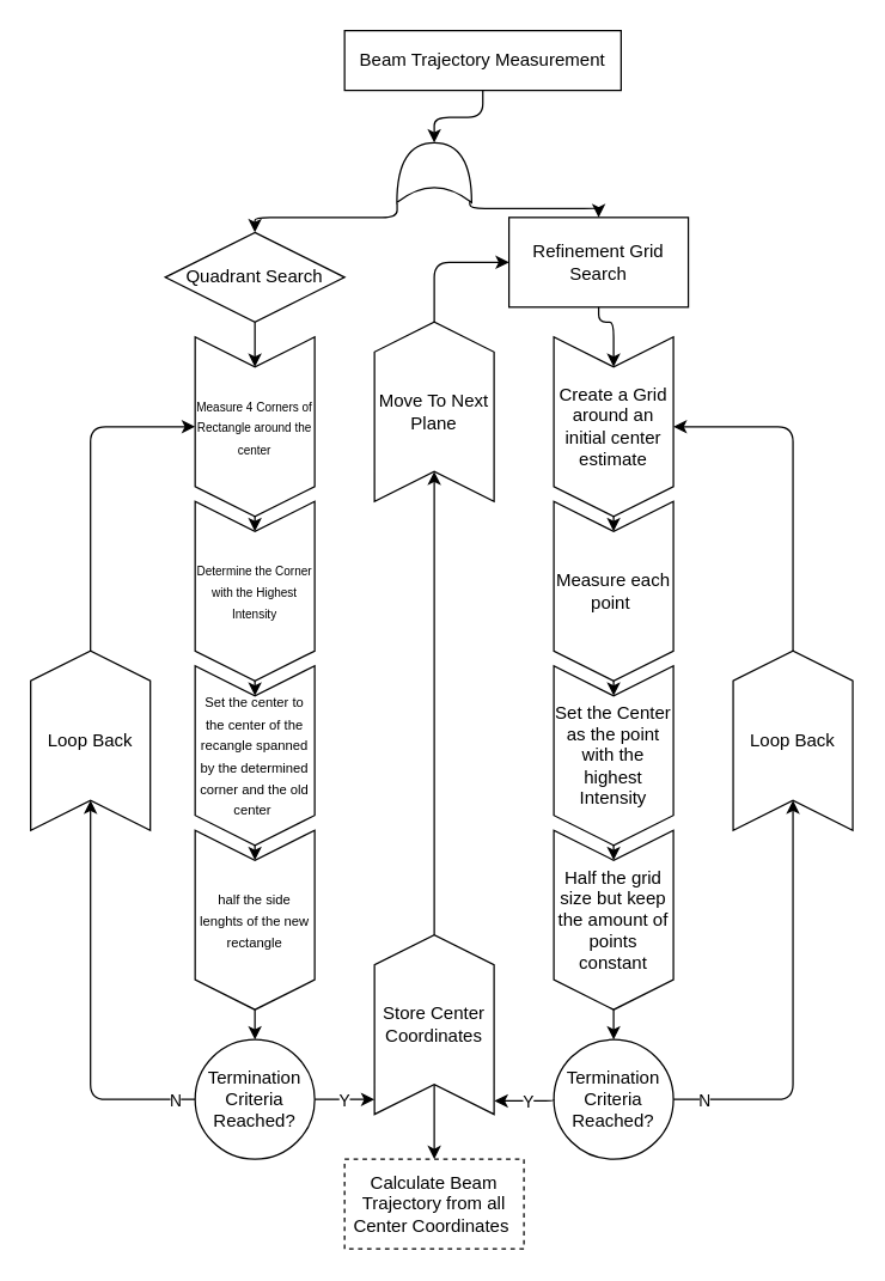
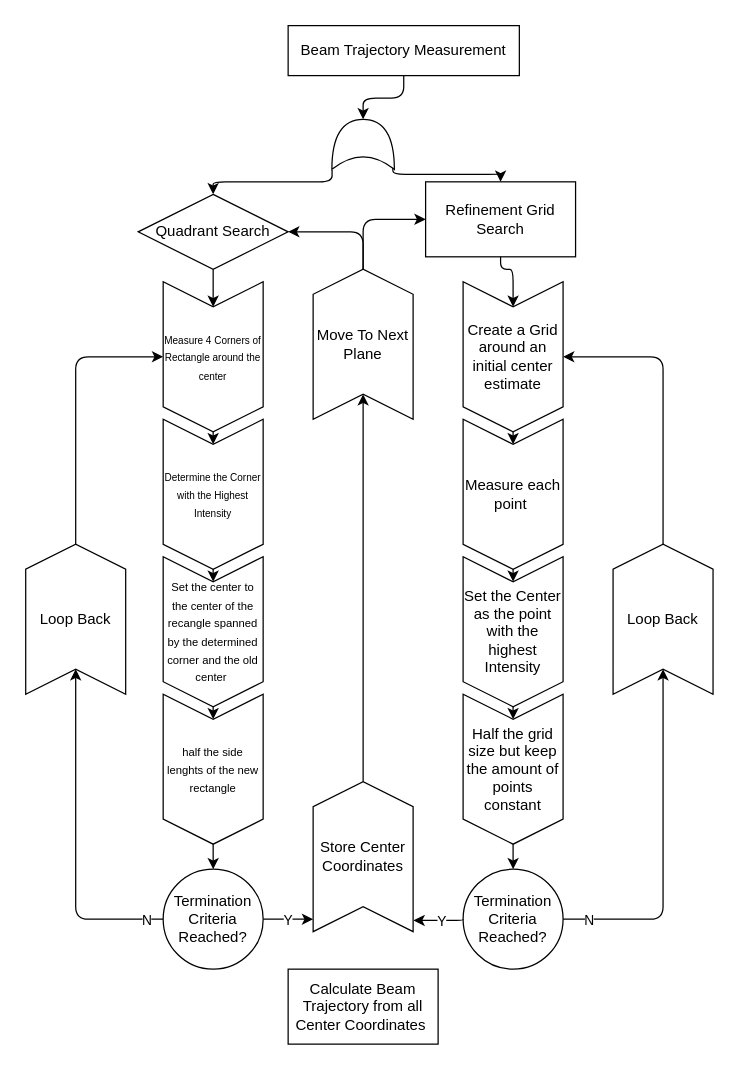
  <mxCell id="0" />
  <mxCell id="1" parent="0" />
  <mxCell id="2" style="edgeStyle=elbowEdgeStyle;elbow=vertical;html=1;" edge="1" parent="1" source="3" target="49"><mxGeometry relative="1" as="geometry" /></mxCell>
  <mxCell id="3" value="Beam Trajectory Measurement" style="rounded=0;whiteSpace=wrap;html=1;" vertex="1" parent="1"><mxGeometry x="230" y="20" width="185" height="40" as="geometry" /></mxCell>
  <mxCell id="4" style="edgeStyle=elbowEdgeStyle;elbow=vertical;html=1;" edge="1" parent="1" source="5" target="33"><mxGeometry relative="1" as="geometry" /></mxCell>
  <mxCell id="5" value="Quadrant Search" style="rhombus;whiteSpace=wrap;html=1;" vertex="1" parent="1"><mxGeometry x="110" y="155" width="120" height="60" as="geometry" /></mxCell>
  <mxCell id="6" value="Refinement Grid Search" style="rounded=0;whiteSpace=wrap;html=1;" vertex="1" parent="1"><mxGeometry x="340" y="145" width="120" height="60" as="geometry" /></mxCell>
  <mxCell id="7" style="edgeStyle=elbowEdgeStyle;elbow=vertical;html=1;" edge="1" parent="1" source="38" target="19"><mxGeometry relative="1" as="geometry" /></mxCell>
- <mxCell id="8" value="Calculate Beam Trajectory from all Center Coordinates&amp;nbsp;" style="rounded=0;whiteSpace=wrap;html=1;dashed=1;" vertex="1" parent="1"><mxGeometry x="230" y="775" width="120" height="60" as="geometry" /></mxCell>
- <mxCell id="9" style="edgeStyle=elbowEdgeStyle;elbow=vertical;html=1;exitX=0;exitY=0.5;exitDx=0;exitDy=0;" edge="1" parent="1" source="11" target="8"><mxGeometry relative="1" as="geometry"><mxPoint x="290" y="755" as="sourcePoint" /></mxGeometry></mxCell>
+ <mxCell id="8" value="Calculate Beam Trajectory from all Center Coordinates&amp;nbsp;" style="rounded=0;whiteSpace=wrap;html=1;" vertex="1" parent="1"><mxGeometry x="230" y="775" width="120" height="60" as="geometry" /></mxCell>
  <mxCell id="10" value="" style="edgeStyle=elbowEdgeStyle;elbow=vertical;html=1;" edge="1" parent="1" source="11" target="14"><mxGeometry relative="1" as="geometry" /></mxCell>
  <mxCell id="11" value="Store Center Coordinates" style="shape=step;perimeter=stepPerimeter;whiteSpace=wrap;html=1;fixedSize=1;direction=north;" vertex="1" parent="1"><mxGeometry x="250" y="625" width="80" height="120" as="geometry" /></mxCell>
+ <mxCell id="12" style="edgeStyle=orthogonalEdgeStyle;elbow=vertical;html=1;entryX=1;entryY=0.5;entryDx=0;entryDy=0;exitX=1;exitY=0.5;exitDx=0;exitDy=0;" edge="1" parent="1" source="14" target="5"><mxGeometry relative="1" as="geometry" /></mxCell>
  <mxCell id="13" style="edgeStyle=orthogonalEdgeStyle;elbow=vertical;html=1;entryX=0;entryY=0.5;entryDx=0;entryDy=0;exitX=1;exitY=0.5;exitDx=0;exitDy=0;" edge="1" parent="1" source="14" target="6"><mxGeometry relative="1" as="geometry" /></mxCell>
  <mxCell id="14" value="Move To Next Plane" style="shape=step;perimeter=stepPerimeter;whiteSpace=wrap;html=1;fixedSize=1;direction=north;" vertex="1" parent="1"><mxGeometry x="250" y="215" width="80" height="120" as="geometry" /></mxCell>
  <mxCell id="15" style="edgeStyle=elbowEdgeStyle;elbow=vertical;html=1;exitX=1;exitY=0.5;exitDx=0;exitDy=0;" edge="1" parent="1" source="19" target="11"><mxGeometry relative="1" as="geometry" /></mxCell>
  <mxCell id="16" value="Y" style="edgeLabel;html=1;align=center;verticalAlign=middle;resizable=0;points=[];" vertex="1" connectable="0" parent="15"><mxGeometry x="-0.064" relative="1" as="geometry"><mxPoint as="offset" /></mxGeometry></mxCell>
  <mxCell id="17" style="edgeStyle=orthogonalEdgeStyle;html=1;exitX=0;exitY=0.5;exitDx=0;exitDy=0;entryX=0;entryY=0.5;entryDx=0;entryDy=0;" edge="1" parent="1" source="19" target="21"><mxGeometry relative="1" as="geometry" /></mxCell>
  <mxCell id="18" value="N" style="edgeLabel;html=1;align=center;verticalAlign=middle;resizable=0;points=[];" vertex="1" connectable="0" parent="17"><mxGeometry x="-0.696" y="-2" relative="1" as="geometry"><mxPoint x="27" y="2" as="offset" /></mxGeometry></mxCell>
  <mxCell id="19" value="Termination Criteria Reached?" style="ellipse;whiteSpace=wrap;html=1;aspect=fixed;" vertex="1" parent="1"><mxGeometry x="130" y="695" width="80" height="80" as="geometry" /></mxCell>
  <mxCell id="20" style="edgeStyle=orthogonalEdgeStyle;elbow=vertical;html=1;entryX=0.5;entryY=1;entryDx=0;entryDy=0;exitX=1;exitY=0.5;exitDx=0;exitDy=0;" edge="1" parent="1" source="21" target="33"><mxGeometry relative="1" as="geometry" /></mxCell>
  <mxCell id="21" value="Loop Back" style="shape=step;perimeter=stepPerimeter;whiteSpace=wrap;html=1;fixedSize=1;direction=north;" vertex="1" parent="1"><mxGeometry x="20" y="435" width="80" height="120" as="geometry" /></mxCell>
  <mxCell id="22" style="edgeStyle=elbowEdgeStyle;elbow=vertical;html=1;" edge="1" parent="1" source="6" target="27"><mxGeometry relative="1" as="geometry" /></mxCell>
  <mxCell id="23" value="" style="group" vertex="1" connectable="0" parent="1"><mxGeometry x="370" y="225" width="80" height="450" as="geometry" /></mxCell>
  <mxCell id="24" value="" style="edgeStyle=elbowEdgeStyle;elbow=vertical;html=1;" edge="1" parent="23" source="25" target="29"><mxGeometry relative="1" as="geometry" /></mxCell>
  <mxCell id="25" value="Measure each point&amp;nbsp;" style="shape=step;perimeter=stepPerimeter;whiteSpace=wrap;html=1;fixedSize=1;direction=south;" vertex="1" parent="23"><mxGeometry y="110" width="80" height="120" as="geometry" /></mxCell>
  <mxCell id="26" style="edgeStyle=elbowEdgeStyle;elbow=vertical;html=1;entryX=0;entryY=0.5;entryDx=0;entryDy=0;" edge="1" parent="23" source="27" target="25"><mxGeometry relative="1" as="geometry" /></mxCell>
  <mxCell id="27" value="Create a Grid&lt;br&gt;around an initial center estimate" style="shape=step;perimeter=stepPerimeter;whiteSpace=wrap;html=1;fixedSize=1;direction=south;" vertex="1" parent="23"><mxGeometry width="80" height="120" as="geometry" /></mxCell>
  <mxCell id="28" value="" style="edgeStyle=elbowEdgeStyle;elbow=vertical;html=1;" edge="1" parent="23" source="29" target="30"><mxGeometry relative="1" as="geometry" /></mxCell>
  <mxCell id="29" value="Set the Center as the point with the highest&lt;br&gt;Intensity" style="shape=step;perimeter=stepPerimeter;whiteSpace=wrap;html=1;fixedSize=1;direction=south;" vertex="1" parent="23"><mxGeometry y="220" width="80" height="120" as="geometry" /></mxCell>
  <mxCell id="30" value="Half the grid size but keep the amount of points constant" style="shape=step;perimeter=stepPerimeter;whiteSpace=wrap;html=1;fixedSize=1;direction=south;" vertex="1" parent="23"><mxGeometry y="330" width="80" height="120" as="geometry" /></mxCell>
  <mxCell id="31" value="" style="group" vertex="1" connectable="0" parent="1"><mxGeometry x="130" y="225" width="80" height="450" as="geometry" /></mxCell>
  <mxCell id="32" value="" style="edgeStyle=elbowEdgeStyle;elbow=vertical;html=1;" edge="1" parent="31" source="33" target="35"><mxGeometry relative="1" as="geometry" /></mxCell>
  <mxCell id="33" value="&lt;font style=&quot;font-size: 8px;&quot;&gt;Measure 4 Corners of Rectangle around the center&lt;/font&gt;" style="shape=step;perimeter=stepPerimeter;whiteSpace=wrap;html=1;fixedSize=1;direction=south;" vertex="1" parent="31"><mxGeometry width="80" height="120" as="geometry" /></mxCell>
  <mxCell id="34" value="" style="edgeStyle=elbowEdgeStyle;elbow=vertical;html=1;" edge="1" parent="31" source="35" target="37"><mxGeometry relative="1" as="geometry" /></mxCell>
  <mxCell id="35" value="&lt;font style=&quot;font-size: 8px;&quot;&gt;Determine the Corner with the Highest Intensity&lt;/font&gt;" style="shape=step;perimeter=stepPerimeter;whiteSpace=wrap;html=1;fixedSize=1;direction=south;" vertex="1" parent="31"><mxGeometry y="110" width="80" height="120" as="geometry" /></mxCell>
  <mxCell id="36" value="" style="edgeStyle=elbowEdgeStyle;elbow=vertical;html=1;" edge="1" parent="31" source="37" target="38"><mxGeometry relative="1" as="geometry" /></mxCell>
  <mxCell id="37" value="&lt;font style=&quot;font-size: 9px;&quot;&gt;Set the center to the center of the recangle spanned by the determined corner and the old center&amp;nbsp;&lt;/font&gt;" style="shape=step;perimeter=stepPerimeter;whiteSpace=wrap;html=1;fixedSize=1;direction=south;" vertex="1" parent="31"><mxGeometry y="220" width="80" height="120" as="geometry" /></mxCell>
  <mxCell id="38" value="&lt;font style=&quot;font-size: 9px;&quot;&gt;half the side lenghts of the new rectangle&lt;/font&gt;" style="shape=step;perimeter=stepPerimeter;whiteSpace=wrap;html=1;fixedSize=1;direction=south;" vertex="1" parent="31"><mxGeometry y="330" width="80" height="120" as="geometry" /></mxCell>
  <mxCell id="39" style="edgeStyle=orthogonalEdgeStyle;elbow=vertical;html=1;entryX=0;entryY=0.5;entryDx=0;entryDy=0;" edge="1" parent="1" source="41" target="46"><mxGeometry relative="1" as="geometry" /></mxCell>
  <mxCell id="40" value="N" style="edgeLabel;html=1;align=center;verticalAlign=middle;resizable=0;points=[];" vertex="1" connectable="0" parent="39"><mxGeometry x="0.362" y="-1" relative="1" as="geometry"><mxPoint x="-61" y="111" as="offset" /></mxGeometry></mxCell>
  <mxCell id="41" value="Termination Criteria Reached?" style="ellipse;whiteSpace=wrap;html=1;aspect=fixed;" vertex="1" parent="1"><mxGeometry x="370" y="695" width="80" height="80" as="geometry" /></mxCell>
  <mxCell id="42" style="edgeStyle=elbowEdgeStyle;elbow=vertical;html=1;" edge="1" parent="1" source="30" target="41"><mxGeometry relative="1" as="geometry" /></mxCell>
  <mxCell id="43" style="edgeStyle=elbowEdgeStyle;elbow=vertical;html=1;exitX=0;exitY=0.5;exitDx=0;exitDy=0;entryX=0.07;entryY=1.004;entryDx=0;entryDy=0;entryPerimeter=0;" edge="1" parent="1" source="41" target="11"><mxGeometry relative="1" as="geometry"><mxPoint x="220" y="745" as="sourcePoint" /><mxPoint x="260" y="745" as="targetPoint" /></mxGeometry></mxCell>
  <mxCell id="44" value="Y" style="edgeLabel;html=1;align=center;verticalAlign=middle;resizable=0;points=[];" vertex="1" connectable="0" parent="43"><mxGeometry x="-0.064" relative="1" as="geometry"><mxPoint as="offset" /></mxGeometry></mxCell>
  <mxCell id="45" style="edgeStyle=orthogonalEdgeStyle;elbow=vertical;html=1;entryX=0.5;entryY=0;entryDx=0;entryDy=0;" edge="1" parent="1" source="46" target="27"><mxGeometry relative="1" as="geometry"><Array as="points"><mxPoint x="530" y="285" /></Array></mxGeometry></mxCell>
  <mxCell id="46" value="Loop Back" style="shape=step;perimeter=stepPerimeter;whiteSpace=wrap;html=1;fixedSize=1;direction=north;" vertex="1" parent="1"><mxGeometry x="490" y="435" width="80" height="120" as="geometry" /></mxCell>
  <mxCell id="47" style="edgeStyle=elbowEdgeStyle;elbow=vertical;html=1;exitX=0.032;exitY=0.976;exitDx=0;exitDy=0;exitPerimeter=0;" edge="1" parent="1" source="49" target="6"><mxGeometry relative="1" as="geometry" /></mxCell>
  <mxCell id="48" style="edgeStyle=elbowEdgeStyle;elbow=vertical;html=1;exitX=-0.014;exitY=0.003;exitDx=0;exitDy=0;exitPerimeter=0;" edge="1" parent="1" source="49" target="5"><mxGeometry relative="1" as="geometry" /></mxCell>
  <mxCell id="49" value="" style="shape=xor;whiteSpace=wrap;html=1;direction=north;" vertex="1" parent="1"><mxGeometry x="265" y="95" width="50" height="40" as="geometry" /></mxCell>
